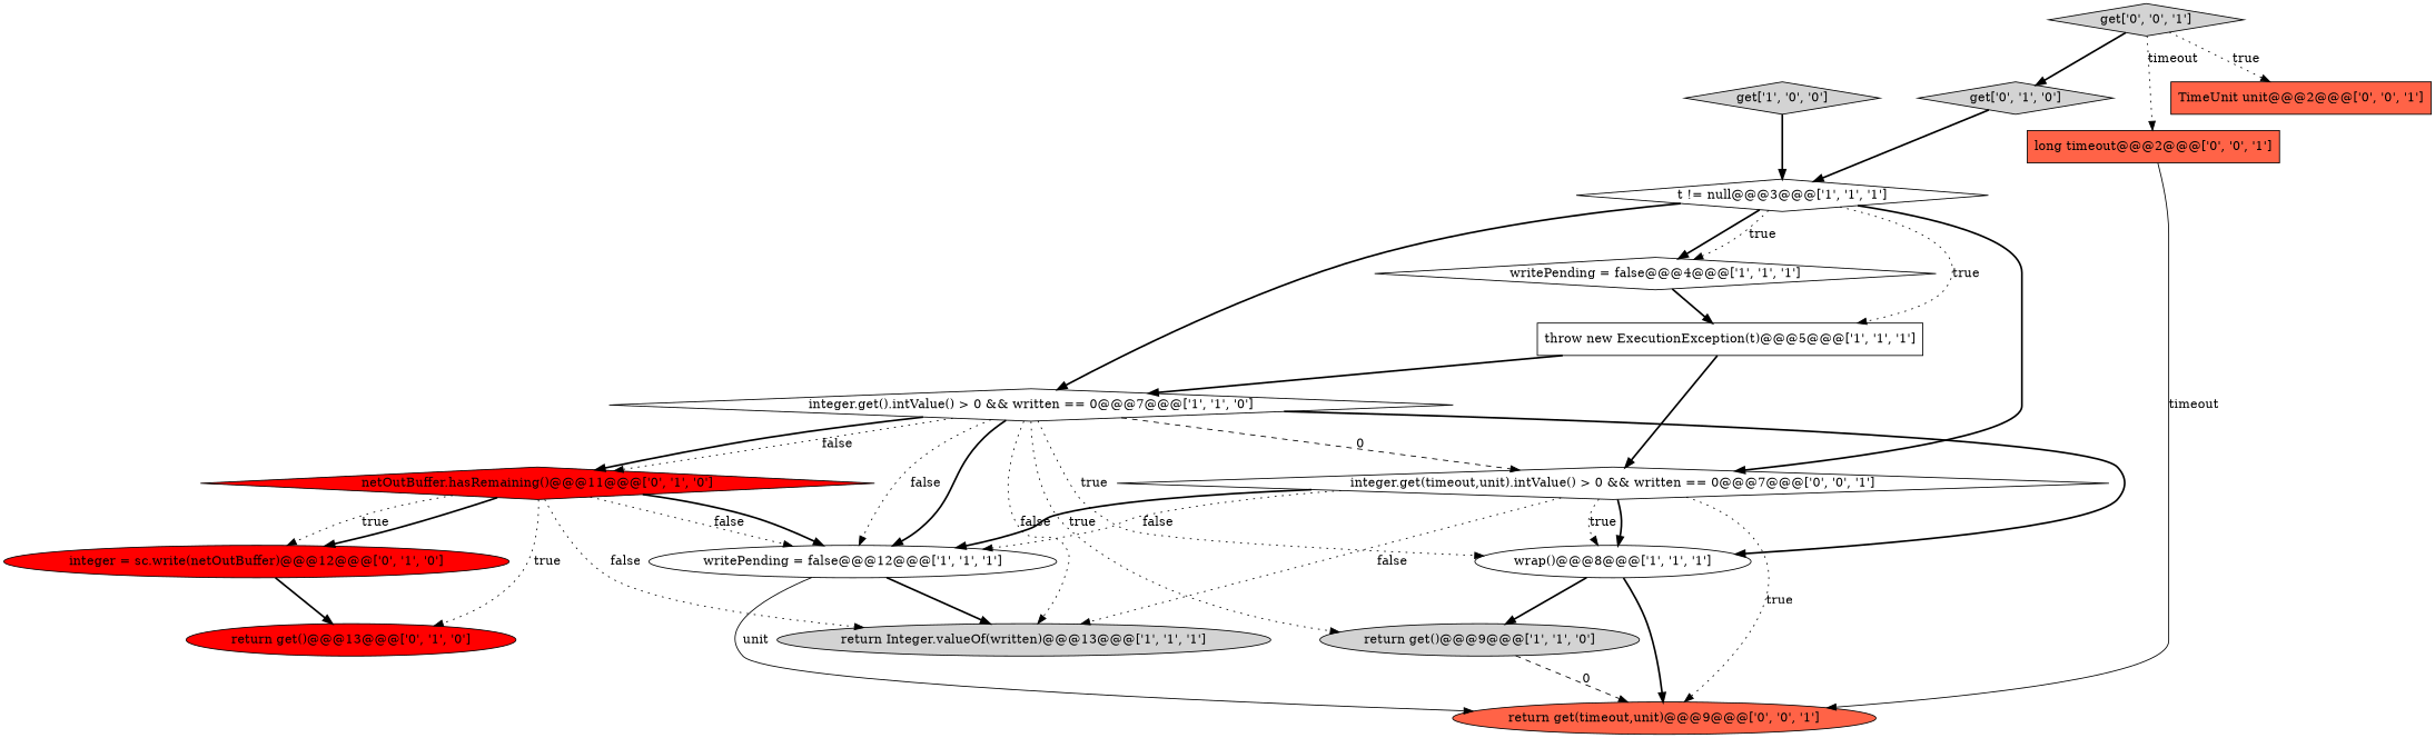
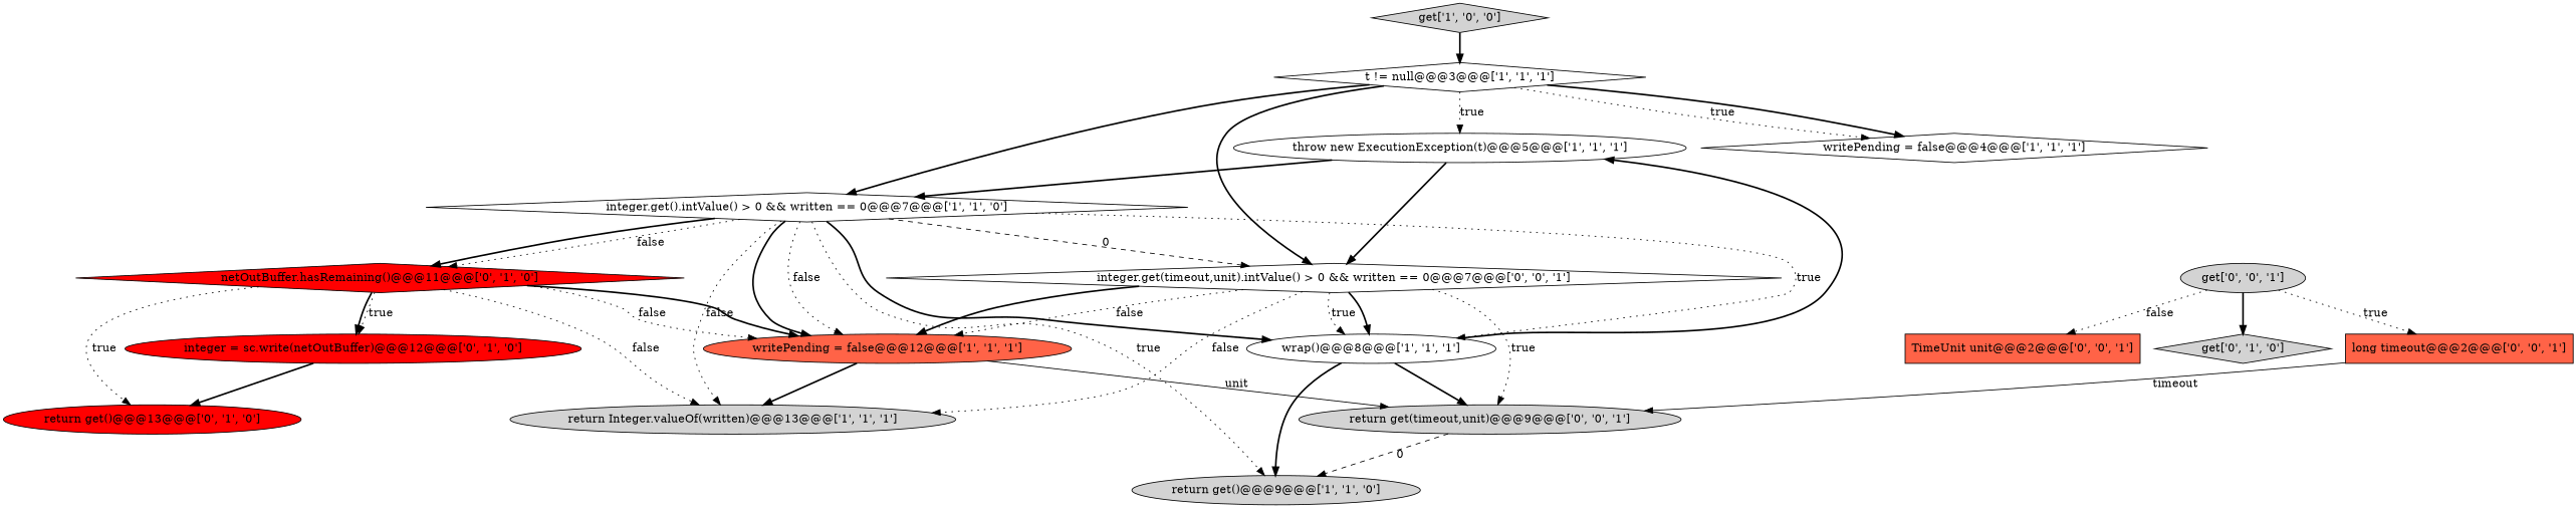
  digraph {
    node [fillcolor=white shape=ellipse style=filled]
    edge [style=bold]
-   n1 [label="throw new ExecutionException(t)@@@5@@@['1', '1', '1']" shape=box]
+   n1 [label="throw new ExecutionException(t)@@@5@@@['1', '1', '1']"]
    n2 [label="integer.get(timeout,unit).intValue() > 0 && written == 0@@@7@@@['0', '0', '1']" shape=diamond]
    n3 [label="integer.get().intValue() > 0 && written == 0@@@7@@@['1', '1', '0']" shape=diamond]
-   n4 [fillcolor=tomato label="return get(timeout,unit)@@@9@@@['0', '0', '1']"]
-   n5 [label="writePending = false@@@12@@@['1', '1', '1']"]
+   n4 [fillcolor=lightgray label="return get(timeout,unit)@@@9@@@['0', '0', '1']"]
+   n5 [fillcolor=tomato label="writePending = false@@@12@@@['1', '1', '1']"]
    n6 [label="wrap()@@@8@@@['1', '1', '1']"]
    n7 [fillcolor=lightgray label="return Integer.valueOf(written)@@@13@@@['1', '1', '1']"]
    n8 [fillcolor=lightgray label="return get()@@@9@@@['1', '1', '0']"]
    n9 [fillcolor=red label="netOutBuffer.hasRemaining()@@@11@@@['0', '1', '0']" shape=diamond]
    n10 [fillcolor=tomato label="TimeUnit unit@@@2@@@['0', '0', '1']" shape=box]
-   n11 [fillcolor=lightgray label="get['0', '0', '1']" shape=diamond]
+   n11 [fillcolor=lightgray label="get['0', '0', '1']"]
    n12 [fillcolor=tomato label="long timeout@@@2@@@['0', '0', '1']" shape=box]
    n13 [fillcolor=lightgray label="get['0', '1', '0']" shape=diamond]
    n14 [label="t != null@@@3@@@['1', '1', '1']" shape=diamond]
    n15 [label="writePending = false@@@4@@@['1', '1', '1']" shape=diamond]
    n16 [fillcolor=lightgray label="get['1', '0', '0']" shape=diamond]
    n17 [fillcolor=red label="integer = sc.write(netOutBuffer)@@@12@@@['0', '1', '0']"]
    n18 [fillcolor=red label="return get()@@@13@@@['0', '1', '0']"]
    n1 -> n2
    n1 -> n3
    n2 -> n4 [label=true style=dotted]
    n2 -> n5
    n2 -> n5 [label=false style=dotted]
    n2 -> n6
    n2 -> n6 [label=true style=dotted]
    n2 -> n7 [label=false style=dotted]
    n3 -> n2 [label=0 style=dashed]
    n3 -> n5
    n3 -> n5 [label=false style=dotted]
    n3 -> n6 [label=true style=dotted]
    n3 -> n6
    n3 -> n7 [label=false style=dotted]
    n3 -> n8 [label=true style=dotted]
    n3 -> n9
    n3 -> n9 [label=false style=dotted]
    n5 -> n4 [label=unit style=solid]
    n5 -> n7
    n6 -> n4
    n6 -> n8
-   n8 -> n4 [label=0 style=dashed]
+   n4 -> n8 [label=0 style=dashed]
    n9 -> n5 [label=false style=dotted]
    n9 -> n5
    n9 -> n7 [label=false style=dotted]
    n9 -> n17
    n9 -> n17 [label=true style=dotted]
    n9 -> n18 [label=true style=dotted]
-   n11 -> n10 [label=true style=dotted]
-   n11 -> n12 [label=timeout style=dotted]
+   n11 -> n10 [label=false style=dotted]
+   n11 -> n12 [label=true style=dotted]
    n11 -> n13
    n12 -> n4 [label=timeout style=solid]
-   n13 -> n14
    n14 -> n1 [label=true style=dotted]
    n14 -> n2
    n14 -> n3
    n14 -> n15
    n14 -> n15 [label=true style=dotted]
-   n15 -> n1
+   n6 -> n1
    n16 -> n14
    n17 -> n18
  }
